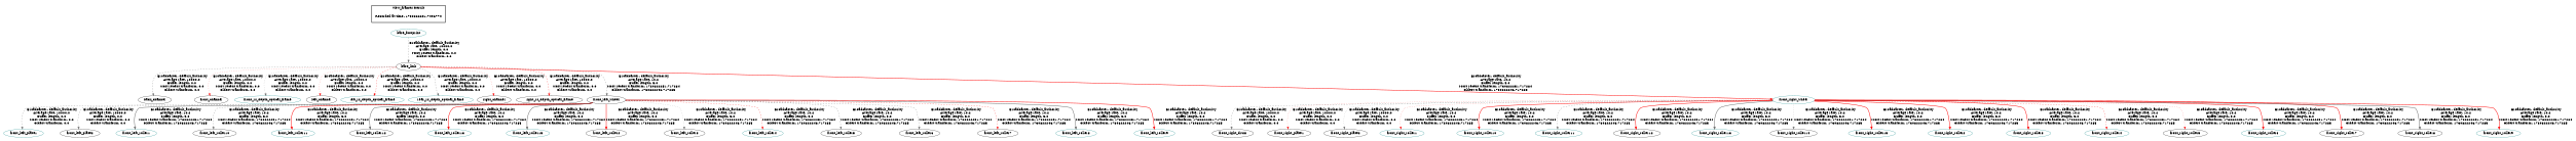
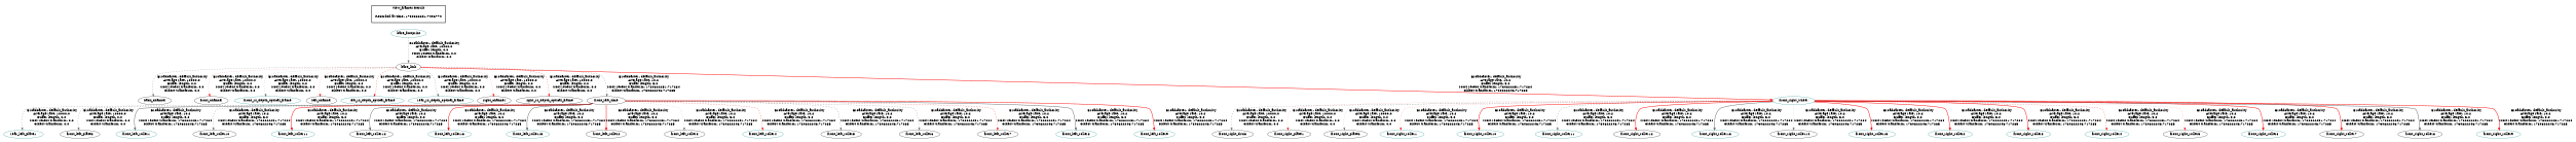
  digraph {
    node [color=black]
    edge [style=bold color=red]
    "Recorded at time: 1730822251.7496774" [shape=plaintext]
    base_footprint [color=teal]
    base_link
    back_channel
    front_channel
    front_rs_depth_optical_frame [color=teal]
    left_channel
    left_rs_depth_optical_frame [color=teal]
    rear_rs_depth_optical_frame [color=teal]
    right_channel
    right_rs_depth_optical_frame
-   front_left_wheel
+   front_left_wheel [label=front_left_time]
    front_right_wheel [color=teal]
-   front_left_plate1 [color=teal]
+   front_left_plate1 [color=teal label=rear_left_plate1]
    front_left_plate2
    front_left_roller1 [color=teal]
    front_left_roller10
    front_left_roller11 [color=teal]
    front_left_roller12
    front_left_roller13 [color=teal]
    front_left_roller15 [color=teal]
    front_left_roller2
    front_left_roller3
    front_left_roller4 [color=teal]
    front_left_roller5
    front_left_roller6
    front_left_roller7
    front_left_roller8 [color=teal]
    front_left_roller9 [color=teal]
    front_right_drum
    front_right_plate1
    front_right_plate2
    front_right_roller1 [color=teal]
    front_right_roller10 [color=teal]
    front_right_roller11 [color=teal]
    front_right_roller12
    front_right_roller13 [color=teal]
    front_right_roller14
    front_right_roller15 [color=teal]
    front_right_roller2 [color=teal]
    front_right_roller3 [color=teal]
    front_right_roller4 [color=teal]
    front_right_roller5
    front_right_roller6 [color=teal]
    front_right_roller7
    front_right_roller8
    front_right_roller9 [color=teal]
    subgraph cluster_1 {
      color=black
      label="view_frames Result"
      style=bold
      "Recorded at time: 1730822251.7496774"
    }
    "Recorded at time: 1730822251.7496774" -> base_footprint [style=invis color=""]
    base_footprint -> base_link [color=gray40 label=" Broadcaster: default_authority\nAverage rate: 10000.0\nBuffer length: 0.0\nMost recent transform: 0.0\nOldest transform: 0.0\n" style=dashed]
    base_link -> back_channel [color=gray40 label=" Broadcaster: default_authority\nAverage rate: 10000.0\nBuffer length: 0.0\nMost recent transform: 0.0\nOldest transform: 0.0\n" style=dashed]
    base_link -> front_channel [label=" Broadcaster: default_authority\nAverage rate: 10000.0\nBuffer length: 0.0\nMost recent transform: 0.0\nOldest transform: 0.0\n" style=dotted]
    base_link -> front_rs_depth_optical_frame [color=gray40 label=" Broadcaster: default_authority\nAverage rate: 10000.0\nBuffer length: 0.0\nMost recent transform: 0.0\nOldest transform: 0.0\n" style=dotted]
    base_link -> left_channel [label=" Broadcaster: default_authority\nAverage rate: 10000.0\nBuffer length: 0.0\nMost recent transform: 0.0\nOldest transform: 0.0\n" style=dotted]
    base_link -> left_rs_depth_optical_frame [label=" Broadcaster: default_authority\nAverage rate: 10000.0\nBuffer length: 0.0\nMost recent transform: 0.0\nOldest transform: 0.0\n" style=dashed]
    base_link -> rear_rs_depth_optical_frame [color=gray40 label=" Broadcaster: default_authority\nAverage rate: 10000.0\nBuffer length: 0.0\nMost recent transform: 0.0\nOldest transform: 0.0\n" style=dashed]
    base_link -> right_channel [label=" Broadcaster: default_authority\nAverage rate: 10000.0\nBuffer length: 0.0\nMost recent transform: 0.0\nOldest transform: 0.0\n" style=dotted]
    base_link -> right_rs_depth_optical_frame [label=" Broadcaster: default_authority\nAverage rate: 10000.0\nBuffer length: 0.0\nMost recent transform: 0.0\nOldest transform: 0.0\n" style=dashed]
    base_link -> front_left_wheel [color=gray40 label=" Broadcaster: default_authority\nAverage rate: 10.2\nBuffer length: 5.0\nMost recent transform: 1730822251.717284\nOldest transform: 1730822246.717285\n" style=dashed]
    base_link -> front_right_wheel [label=" Broadcaster: default_authority\nAverage rate: 10.2\nBuffer length: 5.0\nMost recent transform: 1730822251.717284\nOldest transform: 1730822246.717285\n"]
    front_left_wheel -> front_left_plate1 [color=gray40 label=" Broadcaster: default_authority\nAverage rate: 10000.0\nBuffer length: 0.0\nMost recent transform: 0.0\nOldest transform: 0.0\n" style=dashed]
    front_left_wheel -> front_left_plate2 [color=gray40 label=" Broadcaster: default_authority\nAverage rate: 10000.0\nBuffer length: 0.0\nMost recent transform: 0.0\nOldest transform: 0.0\n" style=dashed]
    front_left_wheel -> front_left_roller1 [color=gray40 label=" Broadcaster: default_authority\nAverage rate: 10.2\nBuffer length: 5.0\nMost recent transform: 1730822251.717284\nOldest transform: 1730822246.717285\n"]
    front_left_wheel -> front_left_roller10 [color=gray40 label=" Broadcaster: default_authority\nAverage rate: 10.2\nBuffer length: 5.0\nMost recent transform: 1730822251.717284\nOldest transform: 1730822246.717285\n" style=dashed]
    front_left_wheel -> front_left_roller11 [label=" Broadcaster: default_authority\nAverage rate: 10.2\nBuffer length: 5.0\nMost recent transform: 1730822251.717284\nOldest transform: 1730822246.717285\n"]
    front_left_wheel -> front_left_roller12 [color=gray40 label=" Broadcaster: default_authority\nAverage rate: 10.2\nBuffer length: 5.0\nMost recent transform: 1730822251.717284\nOldest transform: 1730822246.717285\n"]
    front_left_wheel -> front_left_roller13 [label=" Broadcaster: default_authority\nAverage rate: 10.2\nBuffer length: 5.0\nMost recent transform: 1730822251.717284\nOldest transform: 1730822246.717285\n"]
    front_left_wheel -> front_left_roller15 [color=gray40 label=" Broadcaster: default_authority\nAverage rate: 10.2\nBuffer length: 5.0\nMost recent transform: 1730822251.717284\nOldest transform: 1730822246.717285\n"]
    front_left_wheel -> front_left_roller2 [label=" Broadcaster: default_authority\nAverage rate: 10.2\nBuffer length: 5.0\nMost recent transform: 1730822251.717284\nOldest transform: 1730822246.717285\n"]
    front_left_wheel -> front_left_roller3 [color=gray40 label=" Broadcaster: default_authority\nAverage rate: 10.2\nBuffer length: 5.0\nMost recent transform: 1730822251.717284\nOldest transform: 1730822246.717285\n" style=dotted]
    front_left_wheel -> front_left_roller4 [label=" Broadcaster: default_authority\nAverage rate: 10.2\nBuffer length: 5.0\nMost recent transform: 1730822251.717284\nOldest transform: 1730822246.717285\n" style=dashed]
    front_left_wheel -> front_left_roller5 [color=gray40 label=" Broadcaster: default_authority\nAverage rate: 10.2\nBuffer length: 5.0\nMost recent transform: 1730822251.717284\nOldest transform: 1730822246.717285\n" style=dashed]
    front_left_wheel -> front_left_roller6 [color=gray40 label=" Broadcaster: default_authority\nAverage rate: 10.2\nBuffer length: 5.0\nMost recent transform: 1730822251.717284\nOldest transform: 1730822246.717285\n" style=dashed]
    front_left_wheel -> front_left_roller7 [label=" Broadcaster: default_authority\nAverage rate: 10.2\nBuffer length: 5.0\nMost recent transform: 1730822251.717284\nOldest transform: 1730822246.717285\n" style=dashed]
    front_left_wheel -> front_left_roller8 [color=gray40 label=" Broadcaster: default_authority\nAverage rate: 10.2\nBuffer length: 5.0\nMost recent transform: 1730822251.717284\nOldest transform: 1730822246.717285\n"]
    front_left_wheel -> front_left_roller9 [label=" Broadcaster: default_authority\nAverage rate: 10.2\nBuffer length: 5.0\nMost recent transform: 1730822251.717284\nOldest transform: 1730822246.717285\n"]
    front_right_wheel -> front_right_drum [color=gray40 label=" Broadcaster: default_authority\nAverage rate: 10000.0\nBuffer length: 0.0\nMost recent transform: 0.0\nOldest transform: 0.0\n" style=dashed]
    front_right_wheel -> front_right_plate1 [label=" Broadcaster: default_authority\nAverage rate: 10000.0\nBuffer length: 0.0\nMost recent transform: 0.0\nOldest transform: 0.0\n" style=dotted]
    front_right_wheel -> front_right_plate2 [color=gray40 label=" Broadcaster: default_authority\nAverage rate: 10000.0\nBuffer length: 0.0\nMost recent transform: 0.0\nOldest transform: 0.0\n" style=dotted]
    front_right_wheel -> front_right_roller1 [label=" Broadcaster: default_authority\nAverage rate: 10.2\nBuffer length: 5.0\nMost recent transform: 1730822251.717284\nOldest transform: 1730822246.717285\n" style=dotted]
    front_right_wheel -> front_right_roller10 [label=" Broadcaster: default_authority\nAverage rate: 10.2\nBuffer length: 5.0\nMost recent transform: 1730822251.717284\nOldest transform: 1730822246.717285\n"]
    front_right_wheel -> front_right_roller11 [color=gray40 label=" Broadcaster: default_authority\nAverage rate: 10.2\nBuffer length: 5.0\nMost recent transform: 1730822251.717284\nOldest transform: 1730822246.717285\n" style=dashed]
    front_right_wheel -> front_right_roller12 [label=" Broadcaster: default_authority\nAverage rate: 10.2\nBuffer length: 5.0\nMost recent transform: 1730822251.717284\nOldest transform: 1730822246.717285\n"]
    front_right_wheel -> front_right_roller13 [color=gray40 label=" Broadcaster: default_authority\nAverage rate: 10.2\nBuffer length: 5.0\nMost recent transform: 1730822251.717284\nOldest transform: 1730822246.717285\n"]
    front_right_wheel -> front_right_roller14 [color=gray40 label=" Broadcaster: default_authority\nAverage rate: 10.2\nBuffer length: 5.0\nMost recent transform: 1730822251.717284\nOldest transform: 1730822246.717285\n" style=dotted]
    front_right_wheel -> front_right_roller15 [label=" Broadcaster: default_authority\nAverage rate: 10.2\nBuffer length: 5.0\nMost recent transform: 1730822251.717284\nOldest transform: 1730822246.717285\n"]
    front_right_wheel -> front_right_roller2 [label=" Broadcaster: default_authority\nAverage rate: 10.2\nBuffer length: 5.0\nMost recent transform: 1730822251.717284\nOldest transform: 1730822246.717285\n"]
    front_right_wheel -> front_right_roller3 [label=" Broadcaster: default_authority\nAverage rate: 10.2\nBuffer length: 5.0\nMost recent transform: 1730822251.717284\nOldest transform: 1730822246.717285\n"]
    front_right_wheel -> front_right_roller4 [label=" Broadcaster: default_authority\nAverage rate: 10.2\nBuffer length: 5.0\nMost recent transform: 1730822251.717284\nOldest transform: 1730822246.717285\n" style=dashed]
    front_right_wheel -> front_right_roller5 [label=" Broadcaster: default_authority\nAverage rate: 10.2\nBuffer length: 5.0\nMost recent transform: 1730822251.717284\nOldest transform: 1730822246.717285\n" style=dotted]
    front_right_wheel -> front_right_roller6 [label=" Broadcaster: default_authority\nAverage rate: 10.2\nBuffer length: 5.0\nMost recent transform: 1730822251.717284\nOldest transform: 1730822246.717285\n"]
    front_right_wheel -> front_right_roller7 [label=" Broadcaster: default_authority\nAverage rate: 10.2\nBuffer length: 5.0\nMost recent transform: 1730822251.717284\nOldest transform: 1730822246.717285\n"]
    front_right_wheel -> front_right_roller8 [color=gray40 label=" Broadcaster: default_authority\nAverage rate: 10.2\nBuffer length: 5.0\nMost recent transform: 1730822251.717284\nOldest transform: 1730822246.717285\n"]
    front_right_wheel -> front_right_roller9 [label=" Broadcaster: default_authority\nAverage rate: 10.2\nBuffer length: 5.0\nMost recent transform: 1730822251.717284\nOldest transform: 1730822246.717285\n"]
  }
